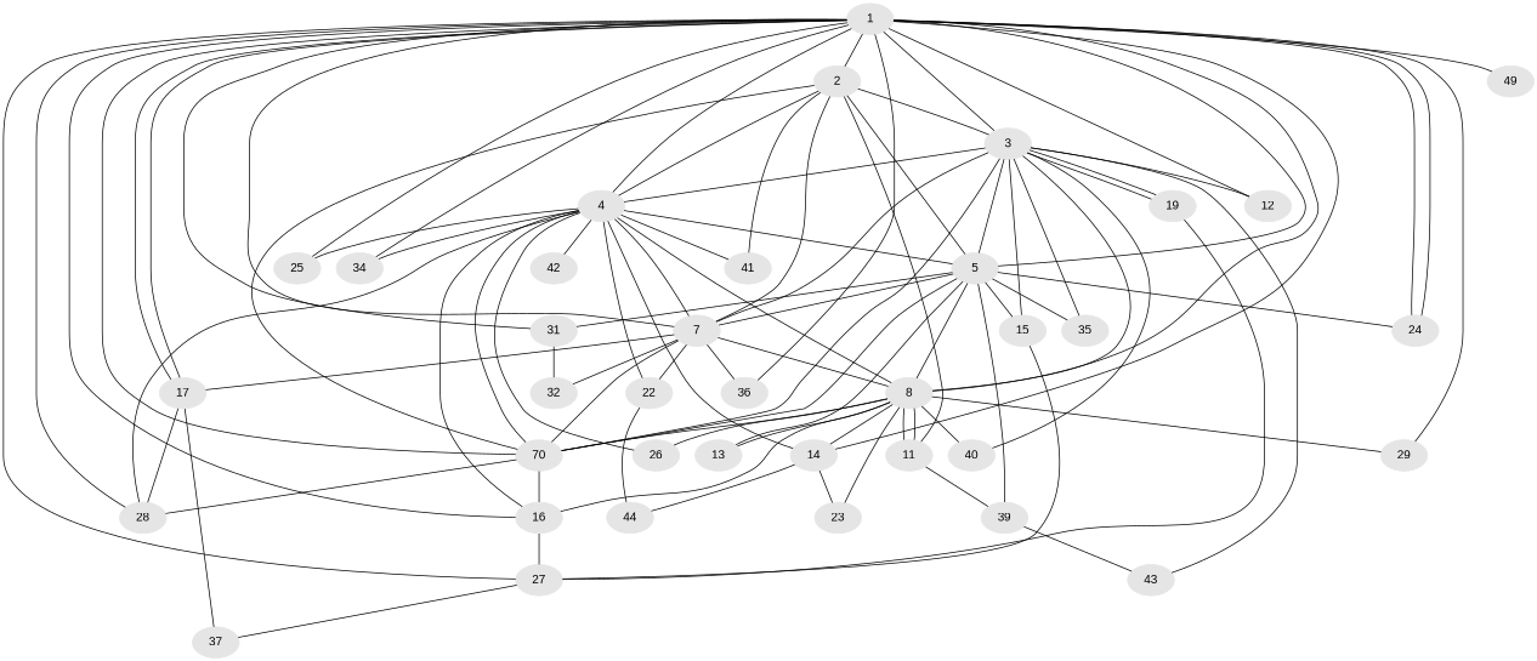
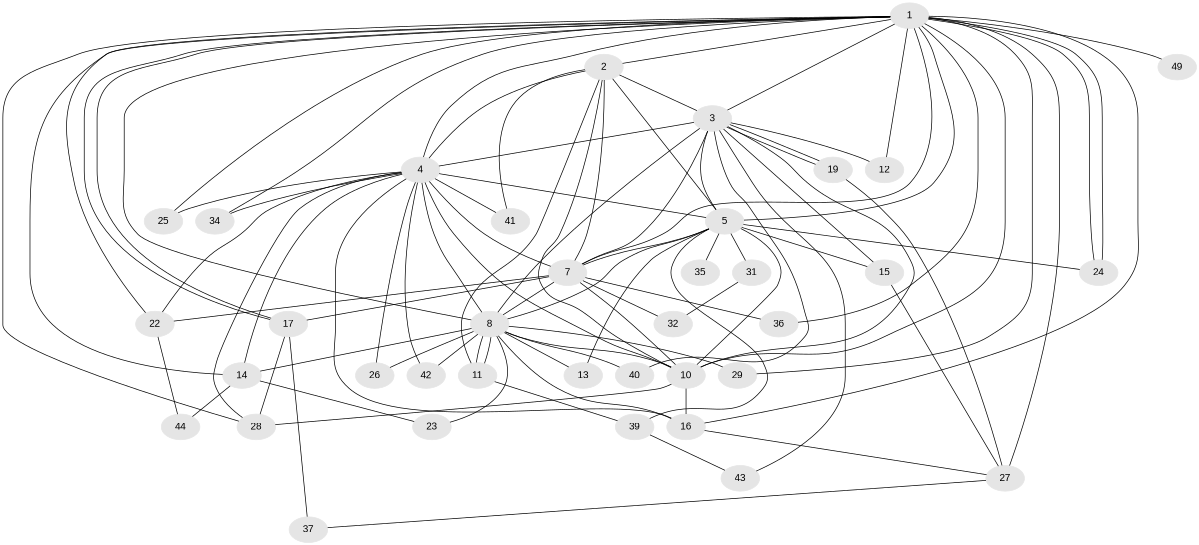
  graph {
    fontname="Liberation Sans"
    node [color=gray90 fontname="Liberation Sans" style=filled]
    edge [fontname="Liberation Sans"]
    1 [super="+6"]
    2
    3
    4
    5 [super="+9"]
    7 [super="+18+46"]
    8
-   10 [label=70]
+   10
    12
    14 [super="+21"]
    16 [super="+20+30"]
    17 [super="+48"]
    24
    25
    27 [super="+33+52"]
    28 [super="+45+47"]
    29
    31
    34
    36
    49
    11 [super="+53"]
    41
    15
    19
    35
    40
    43
    22
    26
    42 [super="+50"]
    13
    39
    32
    23
    44
    37
    1 -- 2 [weight=2]
    1 -- 3 [weight=2]
    1 -- 4 [weight=2]
    1 -- 5 [weight=4]
    1 -- 7 [weight=2]
    1 -- 8 [weight=2]
    1 -- 10 [weight=2]
    1 -- 12
    1 -- 14
    1 -- 16
    1 -- 17
    1 -- 17
    1 -- 24
    1 -- 24
    1 -- 25
    1 -- 27
    1 -- 28
    1 -- 29
-   1 -- 31
+   1 -- 22
    1 -- 34
    1 -- 36
    1 -- 49 [weight=2]
    2 -- 3
    2 -- 4
    2 -- 5 [weight=2]
    2 -- 7
    2 -- 10
    2 -- 11
    2 -- 41
    3 -- 4
    3 -- 5 [weight=2]
    3 -- 7 [weight=3]
    3 -- 8
    3 -- 10
    3 -- 12
    3 -- 15
    3 -- 19
    3 -- 19
-   3 -- 35
    3 -- 40
    3 -- 43
    4 -- 5 [weight=2]
    4 -- 7
    4 -- 8
    4 -- 10
    4 -- 14
    4 -- 16
    4 -- 25
    4 -- 28
    4 -- 34
    4 -- 41
    4 -- 22
    4 -- 26
    4 -- 42
    5 -- 7 [weight=2]
    5 -- 8 [weight=2]
    5 -- 10 [weight=2]
    5 -- 24
    5 -- 31
    5 -- 15
    5 -- 35
    5 -- 13
    5 -- 39
    7 -- 8
    7 -- 10
    7 -- 17
    7 -- 36
    7 -- 22
    7 -- 32
    8 -- 10
    8 -- 14
    8 -- 16 [weight=2]
    8 -- 29
    8 -- 11
    8 -- 11
    8 -- 40
    8 -- 26
+   8 -- 42
    8 -- 13
    8 -- 23
    10 -- 16
    10 -- 28
    14 -- 23
    14 -- 44
    16 -- 27
    17 -- 28
    17 -- 37 [weight=2]
    27 -- 37
    31 -- 32
    11 -- 39
    15 -- 27
    19 -- 27
    22 -- 44
    39 -- 43
  }
